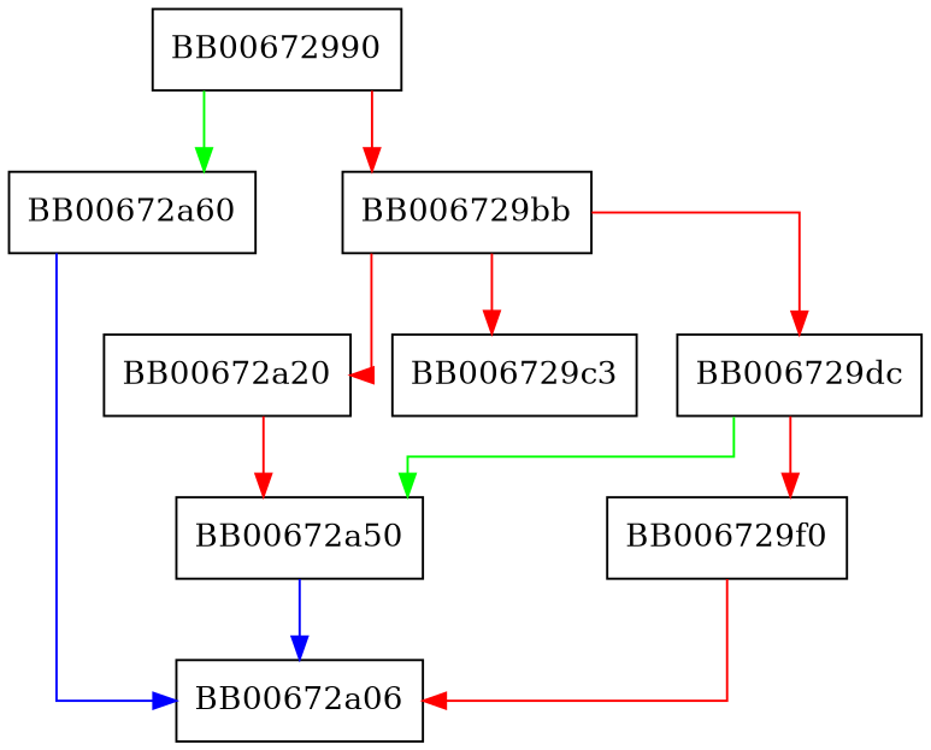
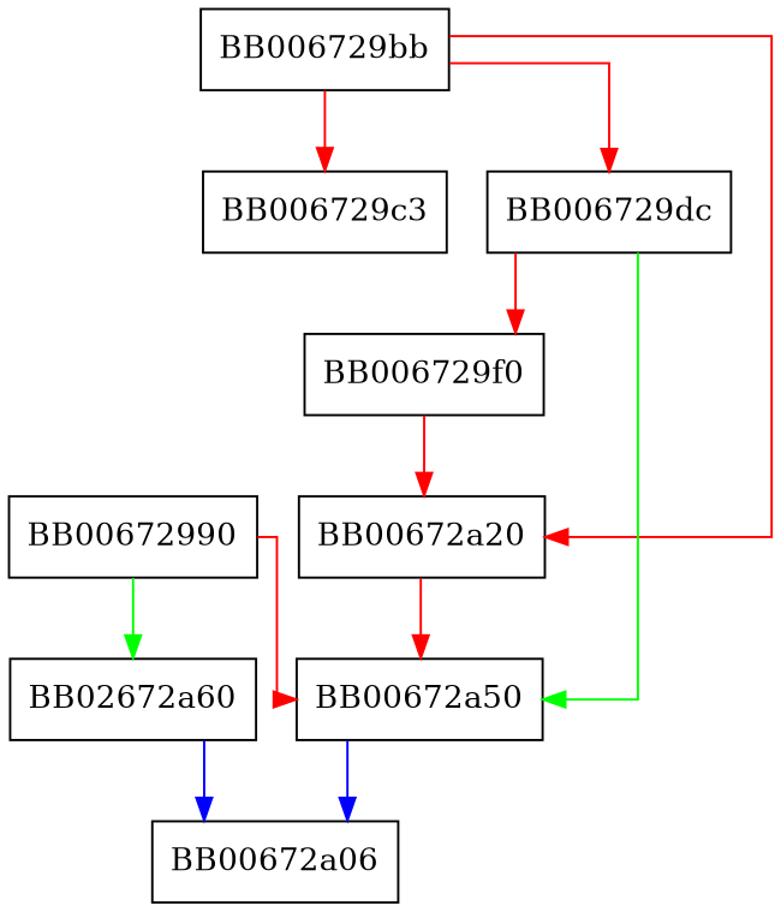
  digraph {
    splines=ortho
    node [shape=box]
    edge [color=red]
    BB00672990
-   BB00672a60
+   BB00672a60 [label=BB02672a60]
    BB006729bb
    BB00672a06
    BB00672a20
    BB006729c3
    BB006729dc
    BB00672a50
    BB006729f0
    BB00672990 -> BB00672a60 [color=green]
-   BB00672990 -> BB006729bb
+   BB00672990 -> BB00672a50
    BB00672a60 -> BB00672a06 [color=blue]
    BB006729bb -> BB00672a20
    BB006729bb -> BB006729c3
    BB006729bb -> BB006729dc
    BB00672a20 -> BB00672a50
    BB006729dc -> BB00672a50 [color=green]
    BB006729dc -> BB006729f0
    BB00672a50 -> BB00672a06 [color=blue]
-   BB006729f0 -> BB00672a06
+   BB006729f0 -> BB00672a20
  }
